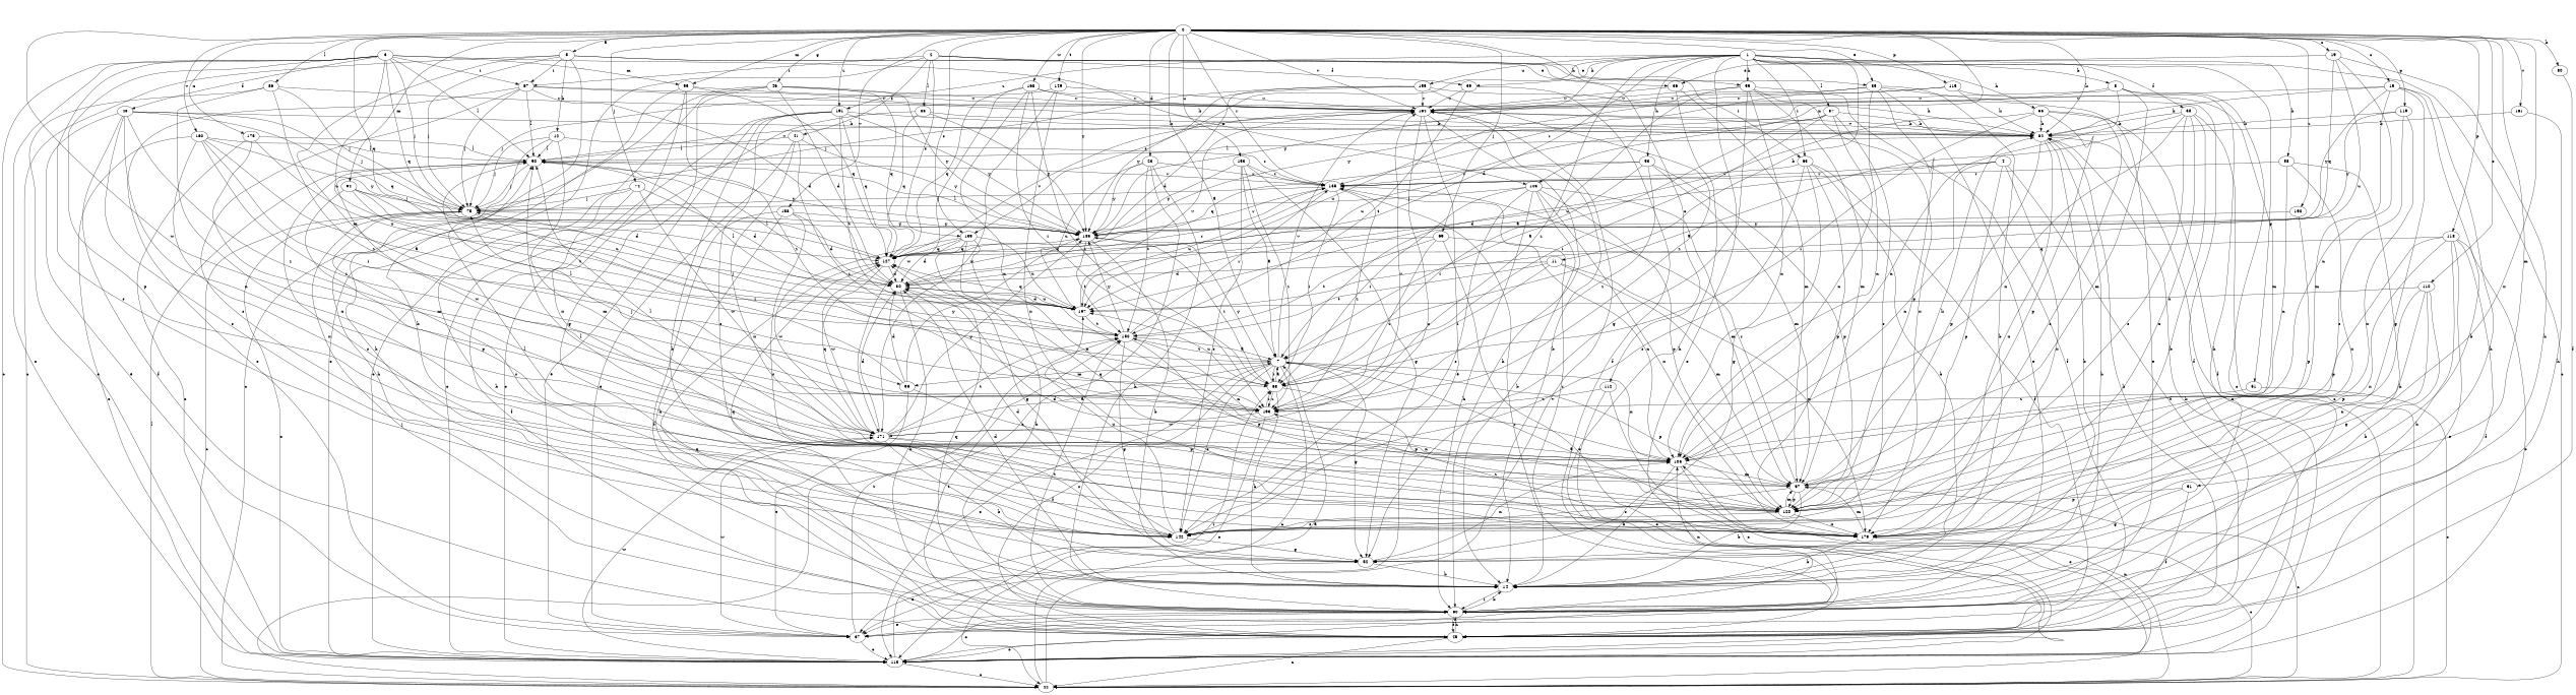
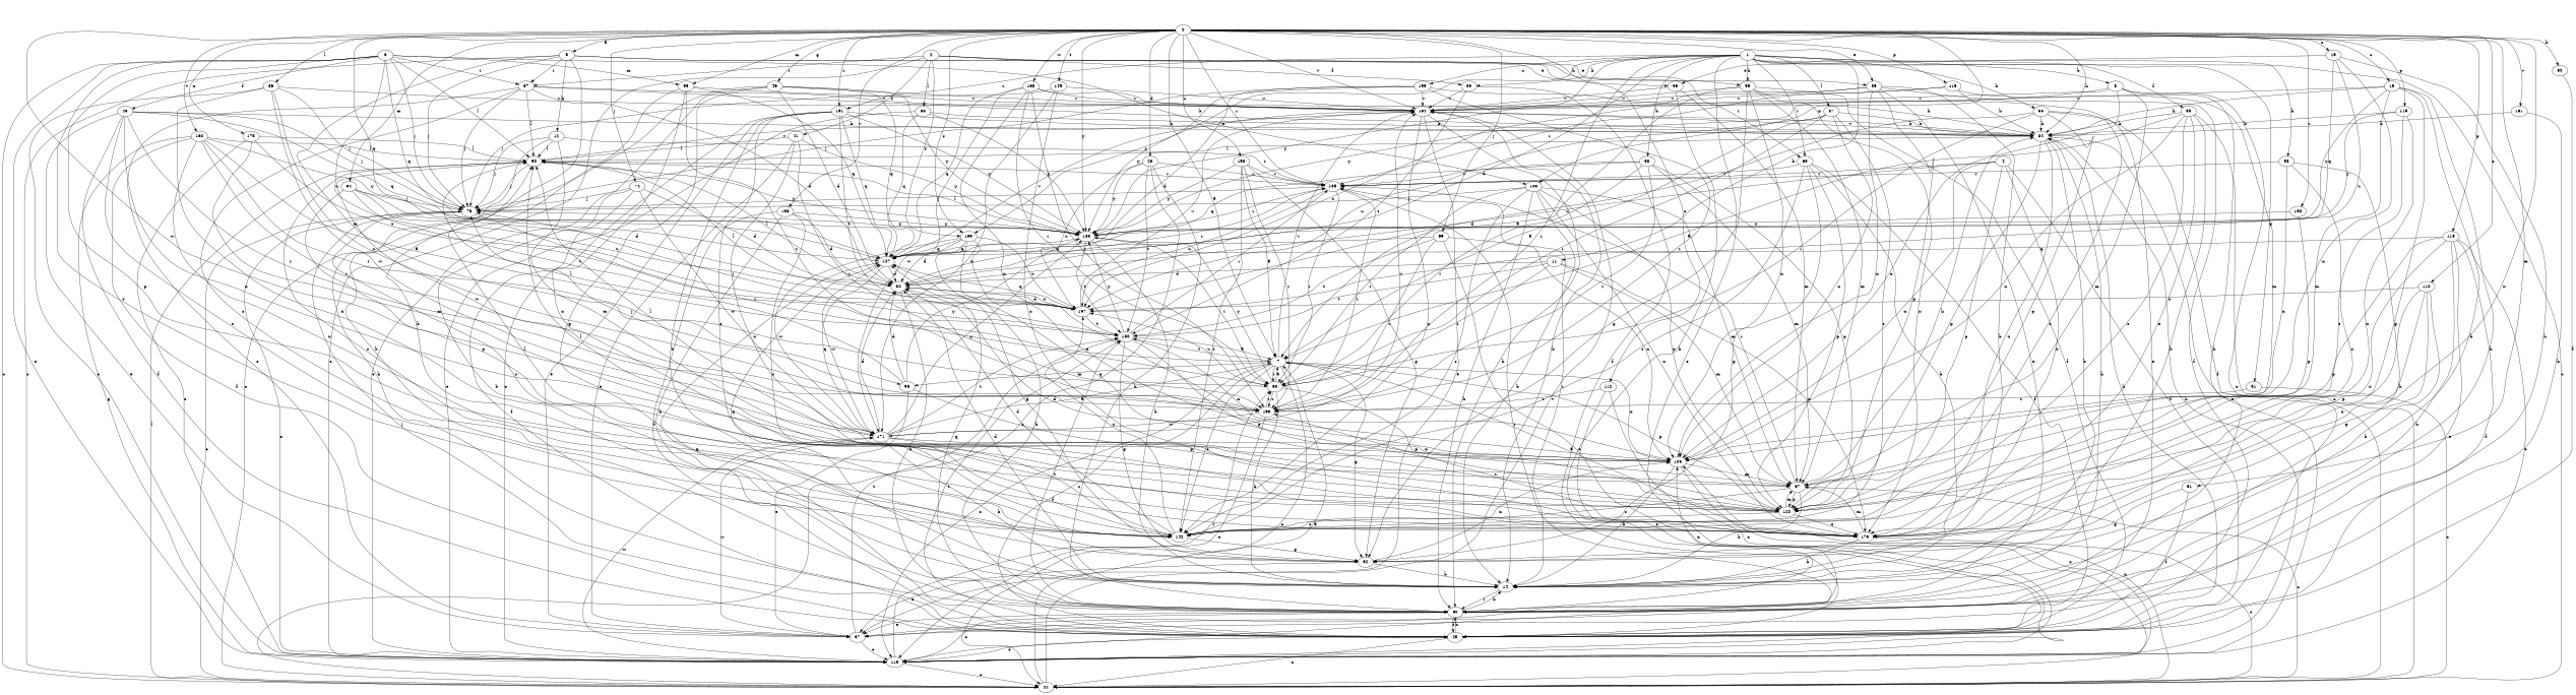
  strict digraph {
    0
    5
    7
    15
    19
    n6 [label=23]
    35
    46
    69
    74
    80
    82
    86
    91
    94
    95
    103
    110
    112
    115
    118
    119
    127
    135
    139
    149
    153
    158
    160
    161
    164
    168
    171
    175
    179
    185
    190
    191
    22
    67
    75
    12
    14
    36
    96
    113
    120
    142
    45
    105
    52
    68
    150
    60
    97
    157
    37
    30
    193
    90
    1
    8
    11
    38
    39
    51
    53
    55
    58
    59
    63
    87
    155
    2
    41
    88
    3
    43
    4
    0 -> 5 [label=a]
    0 -> 7 [label=a]
    0 -> 15 [label=c]
    0 -> 19 [label=c]
    0 -> n6 [label=d]
    0 -> 35 [label=e]
    0 -> 46 [label=g]
    0 -> 69 [label=j]
    0 -> 74 [label=j]
    0 -> 80 [label=k]
    0 -> 82 [label=k]
    0 -> 86 [label=l]
    0 -> 91 [label=m]
    0 -> 94 [label=m]
    0 -> 95 [label=m]
    0 -> 103 [label=n]
    0 -> 110 [label=o]
    0 -> 112 [label=o]
    0 -> 115 [label=p]
    0 -> 118 [label=p]
    0 -> 119 [label=p]
    0 -> 127 [label=q]
    0 -> 135 [label=r]
    0 -> 139 [label=s]
    0 -> 149 [label=t]
    0 -> 153 [label=u]
    0 -> 158 [label=v]
    0 -> 160 [label=v]
    0 -> 161 [label=v]
    0 -> 164 [label=v]
    0 -> 168 [label=w]
    0 -> 171 [label=w]
    0 -> 175 [label=x]
    0 -> 179 [label=x]
    0 -> 185 [label=y]
    0 -> 190 [label=z]
    0 -> 191 [label=z]
    5 -> 35 [label=e]
    5 -> 22 [label=c]
    5 -> 67 [label=i]
    5 -> 75 [label=j]
    5 -> 12 [label=b]
    5 -> 14 [label=b]
    5 -> 36 [label=e]
    5 -> 96 [label=m]
    7 -> 164 [label=v]
    7 -> 22 [label=c]
    7 -> 96 [label=m]
    7 -> 113 [label=o]
    7 -> 120 [label=p]
    7 -> 142 [label=s]
    7 -> 45 [label=f]
    7 -> 105 [label=n]
    7 -> 52 [label=g]
    7 -> 68 [label=i]
    7 -> 150 [label=t]
    15 -> 82 [label=k]
    15 -> 164 [label=v]
    15 -> 185 [label=y]
    15 -> 14 [label=b]
    15 -> 52 [label=g]
    15 -> 60 [label=h]
    15 -> 97 [label=m]
    19 -> 127 [label=q]
    19 -> 36 [label=e]
    19 -> 105 [label=n]
    19 -> 60 [label=h]
    19 -> 157 [label=u]
    n6 -> 135 [label=r]
    n6 -> 185 [label=y]
    n6 -> 22 [label=c]
    n6 -> 150 [label=t]
    n6 -> 60 [label=h]
    n6 -> 157 [label=u]
    35 -> 164 [label=v]
    35 -> 14 [label=b]
    35 -> 120 [label=p]
    35 -> 45 [label=f]
    35 -> 105 [label=n]
    35 -> 157 [label=u]
    35 -> 37 [label=e]
    46 -> 127 [label=q]
    46 -> 164 [label=v]
    46 -> 185 [label=y]
    46 -> 22 [label=c]
    46 -> 113 [label=o]
    46 -> 52 [label=g]
    46 -> 30 [label=d]
    69 -> 127 [label=q]
    69 -> 113 [label=o]
    69 -> 105 [label=n]
    69 -> 150 [label=t]
    69 -> 193 [label=z]
    74 -> 171 [label=w]
    74 -> 75 [label=j]
    74 -> 14 [label=b]
    74 -> 45 [label=f]
    74 -> 30 [label=d]
    80 -> 45 [label=f]
    82 -> 164 [label=v]
    82 -> 179 [label=x]
    82 -> 14 [label=b]
    82 -> 113 [label=o]
    82 -> 120 [label=p]
    82 -> 60 [label=h]
    82 -> 90 [label=l]
    86 -> 164 [label=v]
+   86 -> 171 [label=w]
    86 -> 179 [label=x]
    86 -> 75 [label=j]
    86 -> 113 [label=o]
    86 -> 193 [label=z]
-   91 -> 120 [label=p]
    91 -> 45 [label=f]
    91 -> 52 [label=g]
    94 -> 75 [label=j]
    94 -> 120 [label=p]
    94 -> 150 [label=t]
    94 -> 157 [label=u]
    94 -> 30 [label=d]
    95 -> 127 [label=q]
    95 -> 164 [label=v]
    95 -> 179 [label=x]
    95 -> 60 [label=h]
    95 -> 193 [label=z]
    103 -> 179 [label=x]
    103 -> 75 [label=j]
    103 -> 14 [label=b]
    103 -> 120 [label=p]
    103 -> 142 [label=s]
    103 -> 68 [label=i]
    103 -> 60 [label=h]
    103 -> 97 [label=m]
    110 -> 179 [label=x]
    110 -> 14 [label=b]
    110 -> 120 [label=p]
    110 -> 52 [label=g]
    110 -> 157 [label=u]
    112 -> 22 [label=c]
    112 -> 113 [label=o]
    112 -> 193 [label=z]
    115 -> 82 [label=k]
    115 -> 135 [label=r]
    115 -> 164 [label=v]
    115 -> 97 [label=m]
    118 -> 127 [label=q]
    118 -> 179 [label=x]
    118 -> 113 [label=o]
    118 -> 120 [label=p]
    118 -> 45 [label=f]
    118 -> 60 [label=h]
    118 -> 37 [label=e]
    119 -> 82 [label=k]
    119 -> 179 [label=x]
    119 -> 185 [label=y]
    119 -> 142 [label=s]
    127 -> 164 [label=v]
    127 -> 171 [label=w]
    127 -> 30 [label=d]
    135 -> 75 [label=j]
    135 -> 68 [label=i]
    135 -> 157 [label=u]
    135 -> 193 [label=z]
    139 -> 127 [label=q]
    139 -> 171 [label=w]
    139 -> 105 [label=n]
    139 -> 52 [label=g]
    139 -> 60 [label=h]
    139 -> 157 [label=u]
    139 -> 30 [label=d]
    149 -> 164 [label=v]
    149 -> 171 [label=w]
    149 -> 179 [label=x]
    149 -> 75 [label=j]
    153 -> 7 [label=a]
    153 -> 135 [label=r]
    153 -> 185 [label=y]
    153 -> 142 [label=s]
    153 -> 52 [label=g]
    153 -> 193 [label=z]
    158 -> 185 [label=y]
    158 -> 142 [label=s]
    158 -> 45 [label=f]
    158 -> 60 [label=h]
    158 -> 30 [label=d]
    160 -> 7 [label=a]
    160 -> 179 [label=x]
    160 -> 185 [label=y]
-   160 -> 113 [label=o]
+   160 -> 113 [label=g]
+   160 -> 45 [label=f]
    160 -> 68 [label=i]
    160 -> 193 [label=z]
    160 -> 90 [label=l]
    161 -> 82 [label=k]
    161 -> 60 [label=h]
    164 -> 82 [label=k]
    164 -> 14 [label=b]
    164 -> 142 [label=s]
    164 -> 60 [label=h]
    164 -> 37 [label=e]
    168 -> 82 [label=k]
    168 -> 127 [label=q]
    168 -> 164 [label=v]
    168 -> 171 [label=w]
    168 -> 105 [label=n]
    168 -> 68 [label=i]
    168 -> 193 [label=z]
    171 -> 7 [label=a]
    171 -> 127 [label=q]
    171 -> 164 [label=v]
    171 -> 185 [label=y]
    171 -> 14 [label=b]
    171 -> 142 [label=s]
    171 -> 105 [label=n]
    171 -> 150 [label=t]
    171 -> 30 [label=d]
    175 -> 113 [label=o]
    175 -> 97 [label=m]
    175 -> 157 [label=u]
    175 -> 90 [label=l]
    179 -> 7 [label=a]
    179 -> 22 [label=c]
    179 -> 14 [label=b]
    179 -> 97 [label=m]
    179 -> 193 [label=z]
    179 -> 90 [label=l]
    185 -> 127 [label=q]
    185 -> 135 [label=r]
    185 -> 14 [label=b]
    185 -> 68 [label=i]
    185 -> 150 [label=t]
    185 -> 90 [label=l]
    190 -> 185 [label=y]
    190 -> 120 [label=p]
    191 -> 82 [label=k]
    191 -> 127 [label=q]
    191 -> 185 [label=y]
    191 -> 14 [label=b]
    191 -> 113 [label=o]
    191 -> 142 [label=s]
    191 -> 150 [label=t]
    191 -> 37 [label=e]
    22 -> 7 [label=a]
    22 -> 164 [label=v]
    22 -> 105 [label=n]
    22 -> 90 [label=l]
    67 -> 82 [label=k]
    67 -> 164 [label=v]
    67 -> 75 [label=j]
    67 -> 142 [label=s]
    67 -> 37 [label=e]
    67 -> 30 [label=d]
    67 -> 90 [label=l]
    75 -> 185 [label=y]
    75 -> 22 [label=c]
    75 -> 113 [label=o]
    75 -> 142 [label=s]
    75 -> 68 [label=i]
    12 -> 135 [label=r]
    12 -> 75 [label=j]
    12 -> 60 [label=h]
    12 -> 97 [label=m]
    12 -> 90 [label=l]
    14 -> 135 [label=r]
    14 -> 60 [label=i]
    14 -> 30 [label=d]
    36 -> 164 [label=v]
    36 -> 60 [label=h]
    36 -> 97 [label=m]
    96 -> 185 [label=y]
    96 -> 120 [label=p]
    96 -> 37 [label=e]
    96 -> 30 [label=d]
    96 -> 90 [label=l]
    113 -> 82 [label=k]
    113 -> 135 [label=r]
    113 -> 171 [label=w]
    113 -> 22 [label=c]
    113 -> 68 [label=i]
    120 -> 179 [label=x]
    120 -> 142 [label=s]
    120 -> 97 [label=m]
    120 -> 30 [label=d]
    120 -> 90 [label=l]
    142 -> 52 [label=g]
    142 -> 157 [label=u]
    142 -> 30 [label=d]
    45 -> 82 [label=k]
    45 -> 127 [label=q]
    45 -> 22 [label=c]
    45 -> 75 [label=j]
    45 -> 113 [label=o]
    45 -> 150 [label=t]
    45 -> 60 [label=h]
    105 -> 14 [label=b]
    105 -> 113 [label=o]
    105 -> 97 [label=m]
    105 -> 90 [label=l]
    52 -> 127 [label=q]
    52 -> 14 [label=b]
    52 -> 105 [label=n]
    52 -> 37 [label=e]
    68 -> 7 [label=a]
    68 -> 185 [label=y]
    68 -> 14 [label=b]
    68 -> 120 [label=p]
    68 -> 157 [label=u]
    68 -> 193 [label=z]
    150 -> 7 [label=a]
    150 -> 135 [label=r]
    150 -> 185 [label=y]
    150 -> 75 [label=j]
    150 -> 120 [label=p]
    150 -> 105 [label=n]
    150 -> 52 [label=g]
    60 -> 127 [label=q]
    60 -> 14 [label=b]
    60 -> 113 [label=o]
    60 -> 45 [label=f]
    60 -> 105 [label=n]
    60 -> 150 [label=t]
    60 -> 37 [label=e]
    97 -> 82 [label=k]
    97 -> 127 [label=q]
    97 -> 135 [label=r]
    97 -> 22 [label=c]
    97 -> 14 [label=b]
    97 -> 120 [label=p]
    97 -> 142 [label=s]
    157 -> 127 [label=q]
    157 -> 164 [label=v]
    157 -> 150 [label=t]
    157 -> 30 [label=d]
    157 -> 90 [label=l]
    37 -> 171 [label=w]
    37 -> 113 [label=o]
    37 -> 150 [label=t]
    30 -> 135 [label=r]
    30 -> 60 [label=h]
    30 -> 157 [label=u]
    30 -> 90 [label=l]
    193 -> 171 [label=w]
    193 -> 75 [label=j]
    193 -> 113 [label=o]
    193 -> 68 [label=i]
    90 -> 135 [label=r]
    90 -> 164 [label=v]
    90 -> 171 [label=w]
    90 -> 185 [label=y]
    90 -> 75 [label=j]
    90 -> 142 [label=s]
    1 -> 139 [label=s]
    1 -> 185 [label=y]
    1 -> 191 [label=z]
    1 -> 22 [label=c]
    1 -> 113 [label=o]
    1 -> 30 [label=d]
    1 -> 193 [label=z]
    1 -> 8 [label=b]
    1 -> 11 [label=b]
    1 -> 38 [label=f]
    1 -> 39 [label=k]
    1 -> 51 [label=g]
    1 -> 53 [label=h]
    1 -> 55 [label=h]
    1 -> 58 [label=h]
    1 -> 59 [label=h]
    1 -> 63 [label=i]
    1 -> 87 [label=l]
    1 -> 155 [label=u]
    8 -> 164 [label=v]
    8 -> 185 [label=y]
    8 -> 22 [label=c]
    8 -> 105 [label=n]
    8 -> 60 [label=h]
    8 -> 97 [label=m]
    11 -> 179 [label=x]
    11 -> 68 [label=i]
    11 -> 150 [label=t]
    11 -> 97 [label=m]
    11 -> 30 [label=d]
    38 -> 7 [label=a]
    38 -> 82 [label=k]
    38 -> 179 [label=x]
    38 -> 22 [label=c]
    38 -> 14 [label=b]
    38 -> 142 [label=s]
    38 -> 105 [label=n]
    39 -> 164 [label=v]
    39 -> 45 [label=f]
    39 -> 150 [label=t]
    51 -> 22 [label=c]
    51 -> 193 [label=z]
    53 -> 127 [label=q]
    53 -> 135 [label=r]
    53 -> 120 [label=p]
    53 -> 68 [label=i]
    53 -> 97 [label=m]
    53 -> 193 [label=z]
    55 -> 82 [label=k]
    55 -> 120 [label=p]
    55 -> 142 [label=s]
    55 -> 45 [label=f]
    55 -> 68 [label=i]
    55 -> 157 [label=u]
    58 -> 135 [label=r]
    58 -> 179 [label=x]
    58 -> 105 [label=n]
    58 -> 60 [label=h]
    59 -> 7 [label=a]
    59 -> 164 [label=v]
    59 -> 179 [label=x]
    59 -> 45 [label=f]
    59 -> 105 [label=n]
    59 -> 52 [label=g]
    59 -> 97 [label=m]
    63 -> 135 [label=r]
    63 -> 14 [label=b]
    63 -> 120 [label=p]
    63 -> 142 [label=s]
    63 -> 45 [label=f]
    63 -> 52 [label=g]
    87 -> 7 [label=a]
    87 -> 82 [label=k]
    87 -> 142 [label=s]
    87 -> 105 [label=n]
    87 -> 68 [label=i]
    87 -> 157 [label=u]
    155 -> 164 [label=v]
    155 -> 185 [label=y]
    155 -> 75 [label=j]
    155 -> 37 [label=e]
    155 -> 30 [label=d]
    155 -> 193 [label=z]
    2 -> 139 [label=s]
    2 -> 67 [label=i]
    2 -> 113 [label=o]
    2 -> 39 [label=f]
    2 -> 59 [label=h]
    2 -> 63 [label=i]
    2 -> 41 [label=f]
    2 -> 88 [label=l]
    41 -> 179 [label=x]
    41 -> 185 [label=y]
    41 -> 37 [label=e]
    41 -> 193 [label=z]
    41 -> 90 [label=l]
    88 -> 82 [label=k]
    88 -> 127 [label=q]
    88 -> 185 [label=y]
    88 -> 113 [label=o]
    3 -> 95 [label=m]
    3 -> 103 [label=n]
    3 -> 127 [label=q]
    3 -> 22 [label=c]
    3 -> 67 [label=i]
    3 -> 75 [label=j]
    3 -> 113 [label=o]
    3 -> 120 [label=p]
    3 -> 142 [label=s]
    3 -> 157 [label=u]
    3 -> 90 [label=l]
    3 -> 43 [label=f]
    43 -> 82 [label=k]
    43 -> 127 [label=q]
    43 -> 75 [label=j]
    43 -> 142 [label=s]
    43 -> 45 [label=f]
    43 -> 105 [label=n]
    43 -> 37 [label=e]
    43 -> 193 [label=z]
    4 -> 135 [label=r]
    4 -> 179 [label=x]
    4 -> 120 [label=p]
    4 -> 45 [label=f]
    4 -> 105 [label=n]
    4 -> 30 [label=d]
  }
